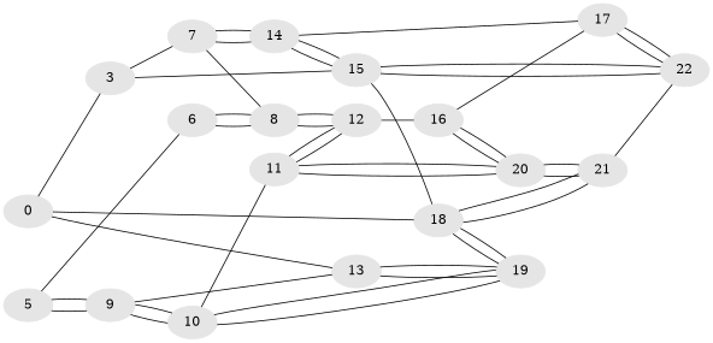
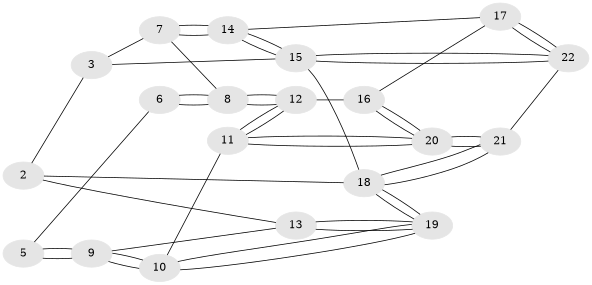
  graph {
    rankdir=LR
    node [color=gray90 style=filled]
-   2 [label=0]
+   2
    3
    13
    18
    5
    6
    9
    7
    15
    19
    21
    8
    14
    22
    10
    12
    17
    16
    11
    20
    2 -- 3
    2 -- 13
    2 -- 18
    3 -- 7
    3 -- 15
    13 -- 19
    13 -- 19
    18 -- 19
    18 -- 19
    18 -- 21
    18 -- 21
    5 -- 6
    5 -- 9
    5 -- 9
    6 -- 8
    6 -- 8
    9 -- 13
    9 -- 10
    9 -- 10
    7 -- 8
    7 -- 14
    7 -- 14
    15 -- 18
    15 -- 22
    15 -- 22
    21 -- 22
    8 -- 12
    8 -- 12
    14 -- 15
    14 -- 15
    14 -- 17
    10 -- 19
    10 -- 19
    10 -- 11
    12 -- 16
    17 -- 22
    17 -- 22
    16 -- 17
    16 -- 20
    16 -- 20
    11 -- 12
    11 -- 12
    11 -- 20
    11 -- 20
    20 -- 21
    20 -- 21
  }
